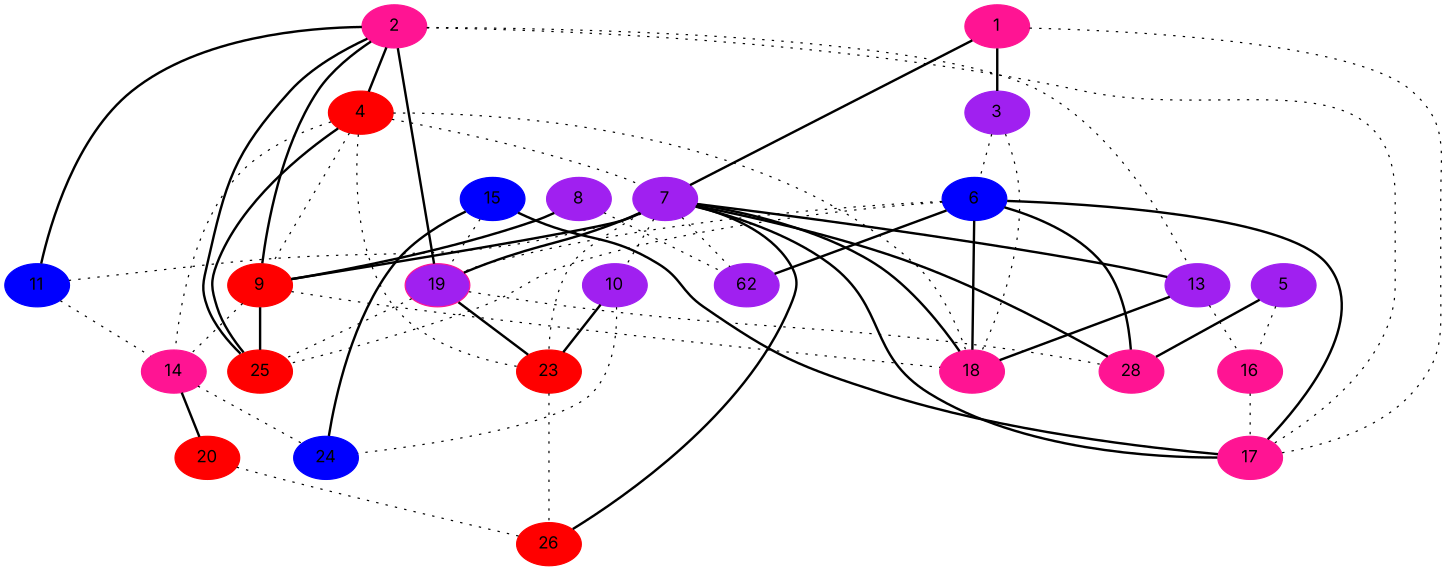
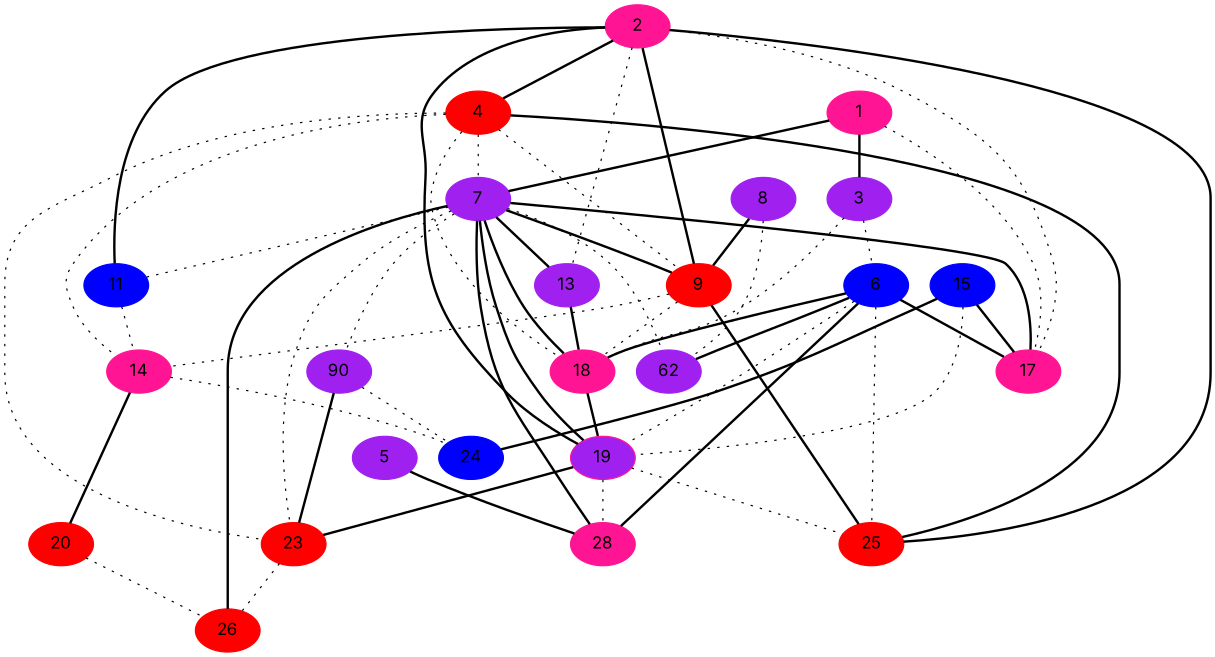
  graph {
    fontname=Inter
    node [color=deeppink fontname=Inter style=filled]
    edge [fontname=Inter style=dotted weight=1.0]
    3 [color=purple]
    1
    7 [color=purple]
    17
    6 [color=blue]
    18
    9 [color=red]
    11 [color=blue]
    19 [fillcolor=purple]
    23 [color=red]
    n11 [label=28]
    n12 [color=purple label=62]
-   10 [color=purple]
+   10 [color=purple label=90]
    13 [color=purple]
    26 [color=red]
    2
    4 [color=red]
    25 [color=red]
    14
    24 [color=blue]
    20 [color=red]
    5 [color=purple]
-   16
    8 [color=purple]
    15 [color=blue]
    3 -- 6
    3 -- 18
    1 -- 3 [style=bold]
    1 -- 7 [style=bold]
    1 -- 17
    7 -- 17 [style=bold weight=2.0]
    7 -- 18 [style=bold]
    7 -- 9 [style=bold]
    7 -- 11
    7 -- 19 [style=bold weight=2.0]
    7 -- 23 [weight=2.0]
    7 -- n11 [style=bold]
    7 -- n12 [weight=2.0]
    7 -- 10 [weight=2.0]
    7 -- 13 [style=bold]
    7 -- 26 [style=bold]
    6 -- 17 [style=bold]
    6 -- 18 [style=bold]
    6 -- 19 [weight=2.0]
    6 -- n11 [style=bold weight=2.0]
    6 -- n12 [style=bold]
    6 -- 25
+   18 -- 19 [style=bold]
    9 -- 18
    9 -- 25 [style=bold]
    9 -- 14 [weight=2.0]
    11 -- 14
    19 -- 23 [style=bold]
    19 -- n11
    19 -- 25
    23 -- 26
    10 -- 23 [style=bold]
    10 -- 24
    13 -- 18 [style=bold]
-   13 -- 16
    2 -- 17 [weight=2.0]
    2 -- 9 [style=bold]
    2 -- 11 [style=bold]
    2 -- 19 [style=bold]
    2 -- 13
    2 -- 4 [style=bold]
    2 -- 25 [style=bold]
    4 -- 7 [weight=3.0]
    4 -- 18
    4 -- 9 [weight=2.0]
    4 -- 23
    4 -- 25 [style=bold]
    4 -- 14
    14 -- 24
    14 -- 20 [style=bold]
    20 -- 26
    5 -- n11 [style=bold]
-   5 -- 16
-   16 -- 17
    8 -- 9 [style=bold]
    8 -- n12
    15 -- 17 [style=bold weight=2.0]
    15 -- 19
    15 -- 24 [style=bold]
  }
